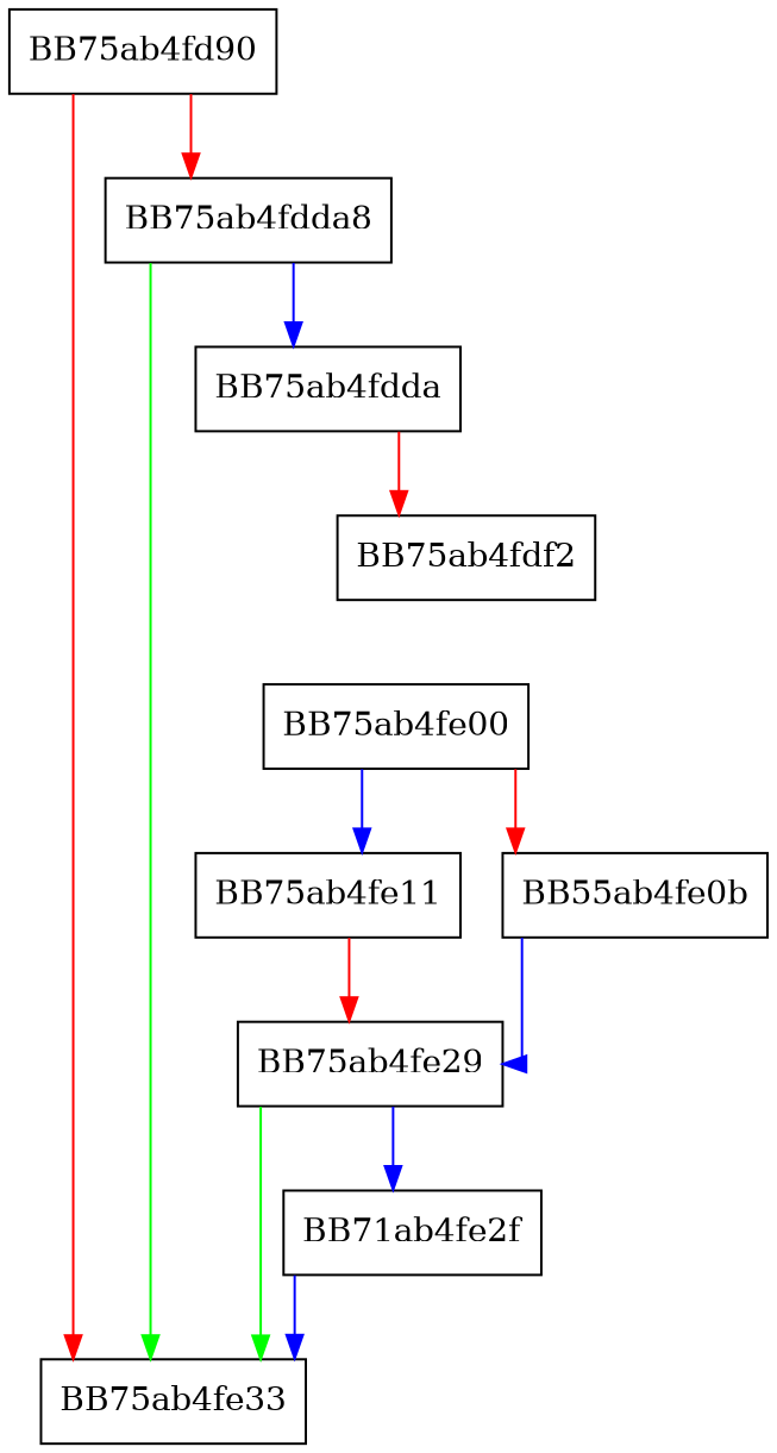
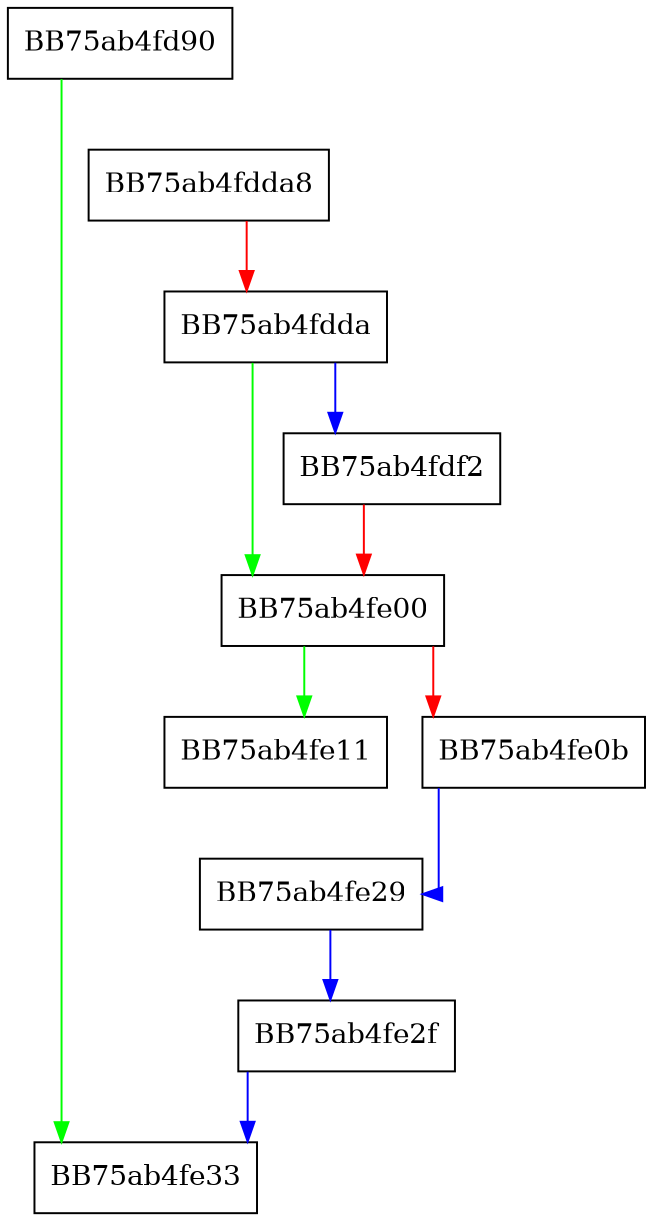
  digraph {
    splines=ortho
    node [shape=box]
    edge [color=red]
    BB75ab4fd90
    BB75ab4fe33
    n3 [label=BB75ab4fdda8]
    BB75ab4fdda
    BB75ab4fe00
    BB75ab4fdf2
    BB75ab4fe11
-   BB75ab4fe0b [label=BB55ab4fe0b]
+   BB75ab4fe0b
    BB75ab4fe29
-   BB75ab4fe2f [label=BB71ab4fe2f]
-   BB75ab4fd90 -> BB75ab4fe33
-   BB75ab4fd90 -> n3
-   n3 -> BB75ab4fe33 [color=green]
-   n3 -> BB75ab4fdda [color=blue]
-   BB75ab4fdda -> BB75ab4fdf2
-   BB75ab4fe00 -> BB75ab4fe11 [color=blue]
+   BB75ab4fe2f
+   BB75ab4fd90 -> BB75ab4fe33 [color=green]
+   n3 -> BB75ab4fdda
+   BB75ab4fdda -> BB75ab4fe00 [color=green]
+   BB75ab4fdda -> BB75ab4fdf2 [color=blue]
+   BB75ab4fe00 -> BB75ab4fe11 [color=green]
    BB75ab4fe00 -> BB75ab4fe0b
-   BB75ab4fe11 -> BB75ab4fe29
+   BB75ab4fdf2 -> BB75ab4fe00
    BB75ab4fe0b -> BB75ab4fe29 [color=blue]
-   BB75ab4fe29 -> BB75ab4fe33 [color=green]
    BB75ab4fe29 -> BB75ab4fe2f [color=blue]
    BB75ab4fe2f -> BB75ab4fe33 [color=blue]
  }
